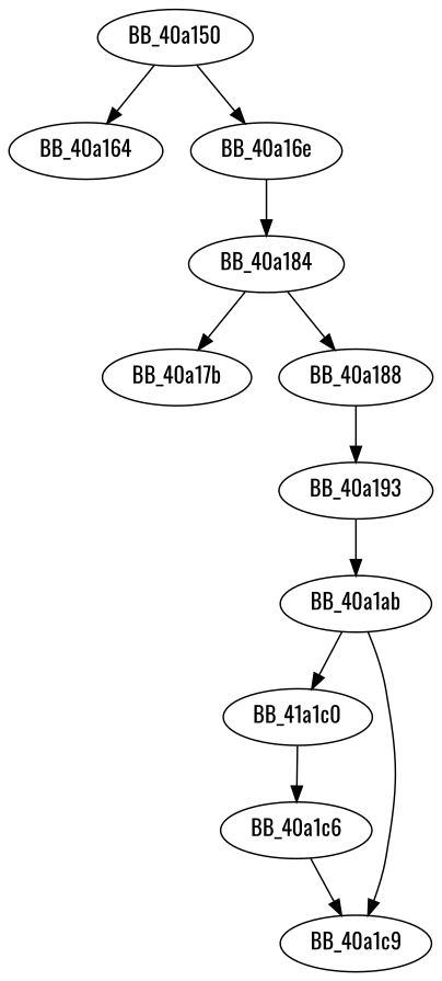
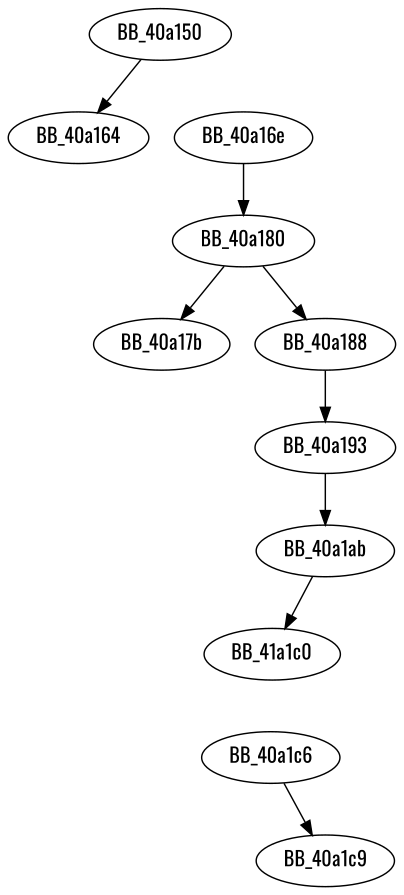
  digraph {
    fontname=Oswald
    node [fontname=Oswald]
    edge [fontname=Oswald]
    BB_40a150
    BB_40a164
    BB_40a16e
-   BB_40a180 [label=BB_40a184]
+   BB_40a180
    BB_40a17b
    BB_40a188
    BB_40a193
    BB_40a1ab
    n9 [label=BB_41a1c0]
    BB_40a1c9
    BB_40a1c6
    BB_40a150 -> BB_40a164
-   BB_40a150 -> BB_40a16e
    BB_40a16e -> BB_40a180
    BB_40a180 -> BB_40a17b
    BB_40a180 -> BB_40a188
    BB_40a188 -> BB_40a193
    BB_40a193 -> BB_40a1ab
    BB_40a1ab -> n9
-   BB_40a1ab -> BB_40a1c9
-   n9 -> BB_40a1c6
    BB_40a1c6 -> BB_40a1c9
  }
